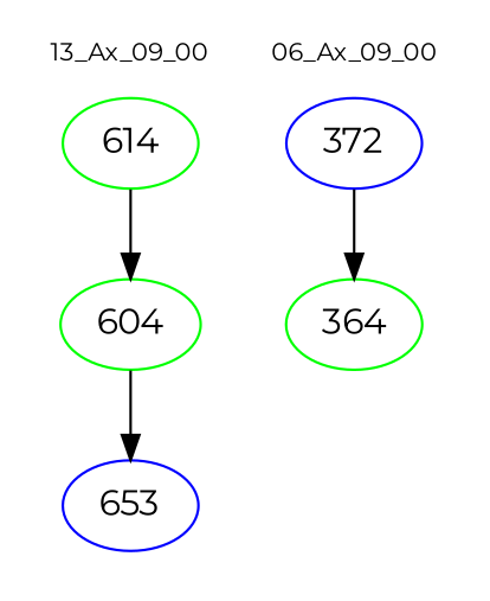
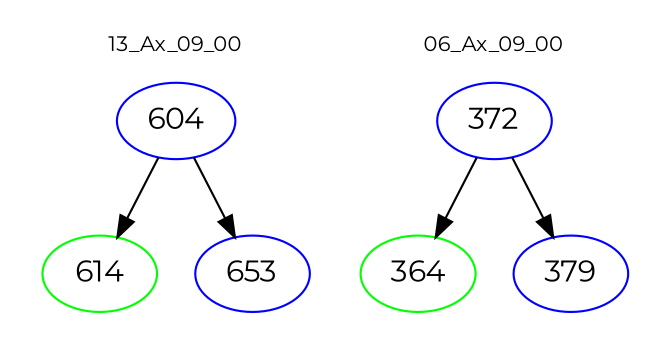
  digraph {
    fontname=Montserrat
    node [color=green fontname=Montserrat]
    edge [color=black fontname=Montserrat]
    n1 [label=614]
-   n2 [label=604]
+   n2 [color=blue label=604]
    n3 [color=blue label=653]
    n4 [color=blue label=372]
    n5 [label=364]
+   n6 [color=blue label=379]
    subgraph cluster_1 {
      color=white
      fontsize=10
      label="13_Ax_09_00"
      n1
      n2
      n3
    }
    subgraph cluster_2 {
      color=white
      fontsize=10
      label="06_Ax_09_00"
      n4
      n5
+     n6
    }
-   n1 -> n2
+   n2 -> n1
    n2 -> n3
    n4 -> n5
+   n4 -> n6
  }
